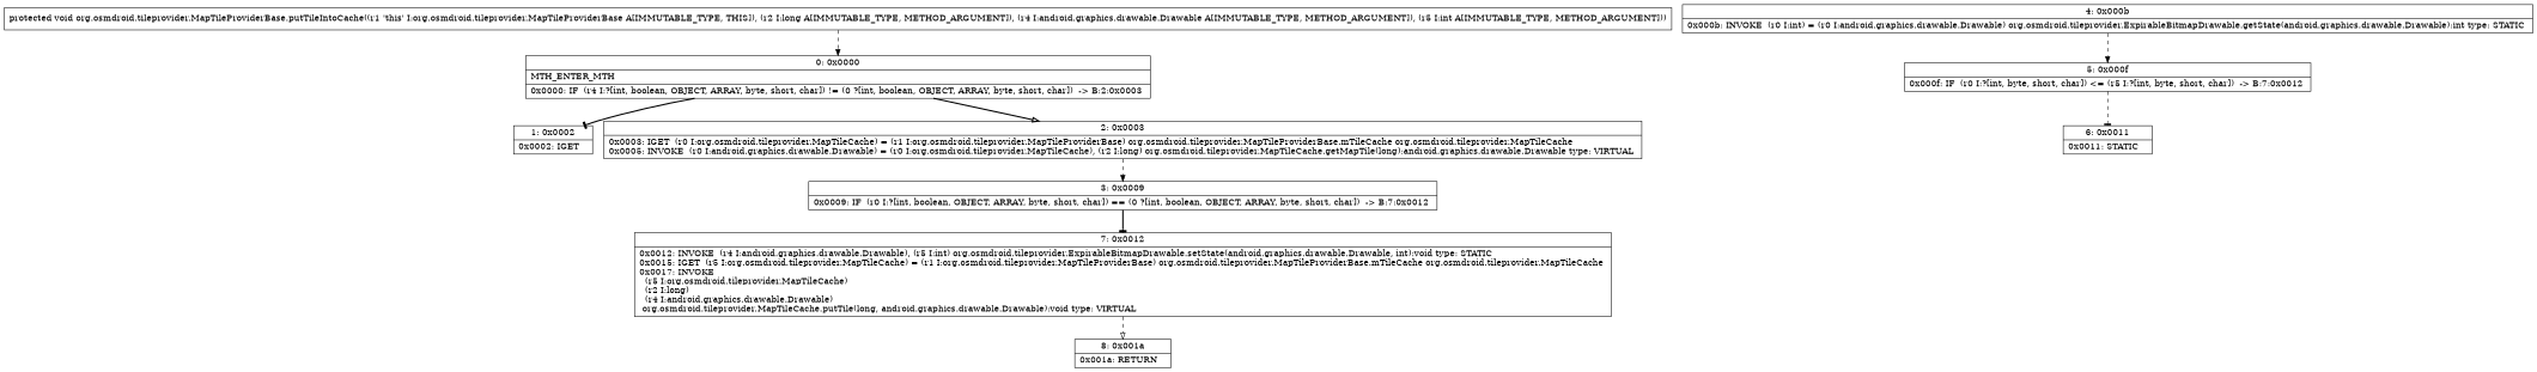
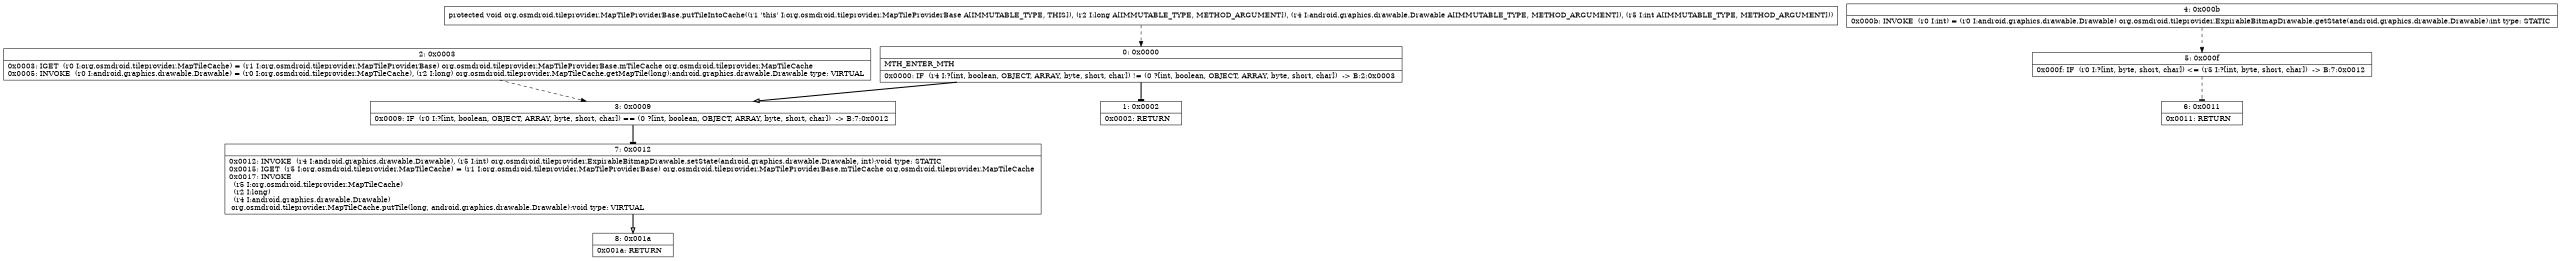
  digraph {
    node [shape=record]
    edge [arrowhead=tee style=bold]
    n1 [label="{0\:\ 0x0000|MTH_ENTER_MTH\l|0x0000: IF  (r4 I:?[int, boolean, OBJECT, ARRAY, byte, short, char]) != (0 ?[int, boolean, OBJECT, ARRAY, byte, short, char])  \-\> B:2:0x0003 \l}"]
-   n2 [label="{1\:\ 0x0002|0x0002: IGET   \l}"]
+   n2 [label="{1\:\ 0x0002|0x0002: RETURN   \l}"]
    n3 [label="{2\:\ 0x0003|0x0003: IGET  (r0 I:org.osmdroid.tileprovider.MapTileCache) = (r1 I:org.osmdroid.tileprovider.MapTileProviderBase) org.osmdroid.tileprovider.MapTileProviderBase.mTileCache org.osmdroid.tileprovider.MapTileCache \l0x0005: INVOKE  (r0 I:android.graphics.drawable.Drawable) = (r0 I:org.osmdroid.tileprovider.MapTileCache), (r2 I:long) org.osmdroid.tileprovider.MapTileCache.getMapTile(long):android.graphics.drawable.Drawable type: VIRTUAL \l}"]
    n4 [label="{3\:\ 0x0009|0x0009: IF  (r0 I:?[int, boolean, OBJECT, ARRAY, byte, short, char]) == (0 ?[int, boolean, OBJECT, ARRAY, byte, short, char])  \-\> B:7:0x0012 \l}"]
    n5 [label="{7\:\ 0x0012|0x0012: INVOKE  (r4 I:android.graphics.drawable.Drawable), (r5 I:int) org.osmdroid.tileprovider.ExpirableBitmapDrawable.setState(android.graphics.drawable.Drawable, int):void type: STATIC \l0x0015: IGET  (r5 I:org.osmdroid.tileprovider.MapTileCache) = (r1 I:org.osmdroid.tileprovider.MapTileProviderBase) org.osmdroid.tileprovider.MapTileProviderBase.mTileCache org.osmdroid.tileprovider.MapTileCache \l0x0017: INVOKE  \l  (r5 I:org.osmdroid.tileprovider.MapTileCache)\l  (r2 I:long)\l  (r4 I:android.graphics.drawable.Drawable)\l org.osmdroid.tileprovider.MapTileCache.putTile(long, android.graphics.drawable.Drawable):void type: VIRTUAL \l}"]
    n6 [label="{4\:\ 0x000b|0x000b: INVOKE  (r0 I:int) = (r0 I:android.graphics.drawable.Drawable) org.osmdroid.tileprovider.ExpirableBitmapDrawable.getState(android.graphics.drawable.Drawable):int type: STATIC \l}"]
    n7 [label="{5\:\ 0x000f|0x000f: IF  (r0 I:?[int, byte, short, char]) \<= (r5 I:?[int, byte, short, char])  \-\> B:7:0x0012 \l}"]
    n8 [label="{8\:\ 0x001a|0x001a: RETURN   \l}"]
-   n9 [label="{6\:\ 0x0011|0x0011: STATIC   \l}"]
+   n9 [label="{6\:\ 0x0011|0x0011: RETURN   \l}"]
    n10 [label="{protected void org.osmdroid.tileprovider.MapTileProviderBase.putTileIntoCache((r1 'this' I:org.osmdroid.tileprovider.MapTileProviderBase A[IMMUTABLE_TYPE, THIS]), (r2 I:long A[IMMUTABLE_TYPE, METHOD_ARGUMENT]), (r4 I:android.graphics.drawable.Drawable A[IMMUTABLE_TYPE, METHOD_ARGUMENT]), (r5 I:int A[IMMUTABLE_TYPE, METHOD_ARGUMENT])) }"]
    n1 -> n2
-   n1 -> n3 [arrowhead=onormal]
+   n1 -> n4 [arrowhead=onormal]
    n3 -> n4 [arrowhead=normal style=dashed]
    n4 -> n5
-   n5 -> n8 [arrowhead=onormal style=dashed]
+   n5 -> n8 [arrowhead=onormal]
    n6 -> n7 [arrowhead=normal style=dashed]
    n7 -> n9 [style=dashed]
    n10 -> n1 [arrowhead=normal style=dashed]
  }
